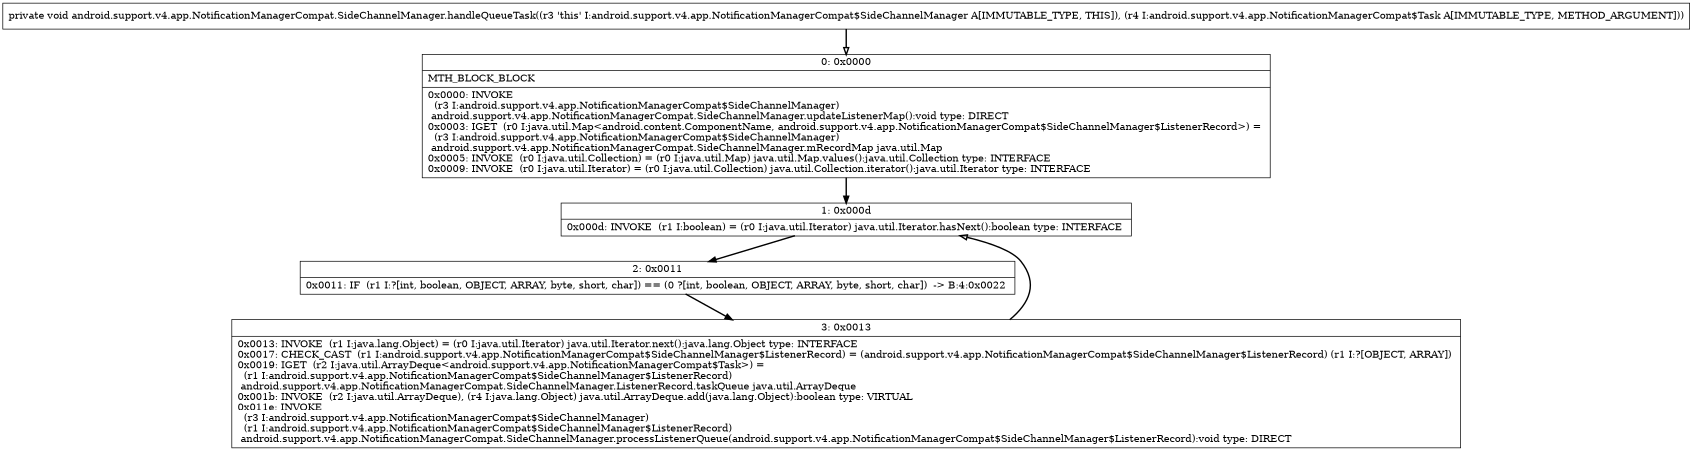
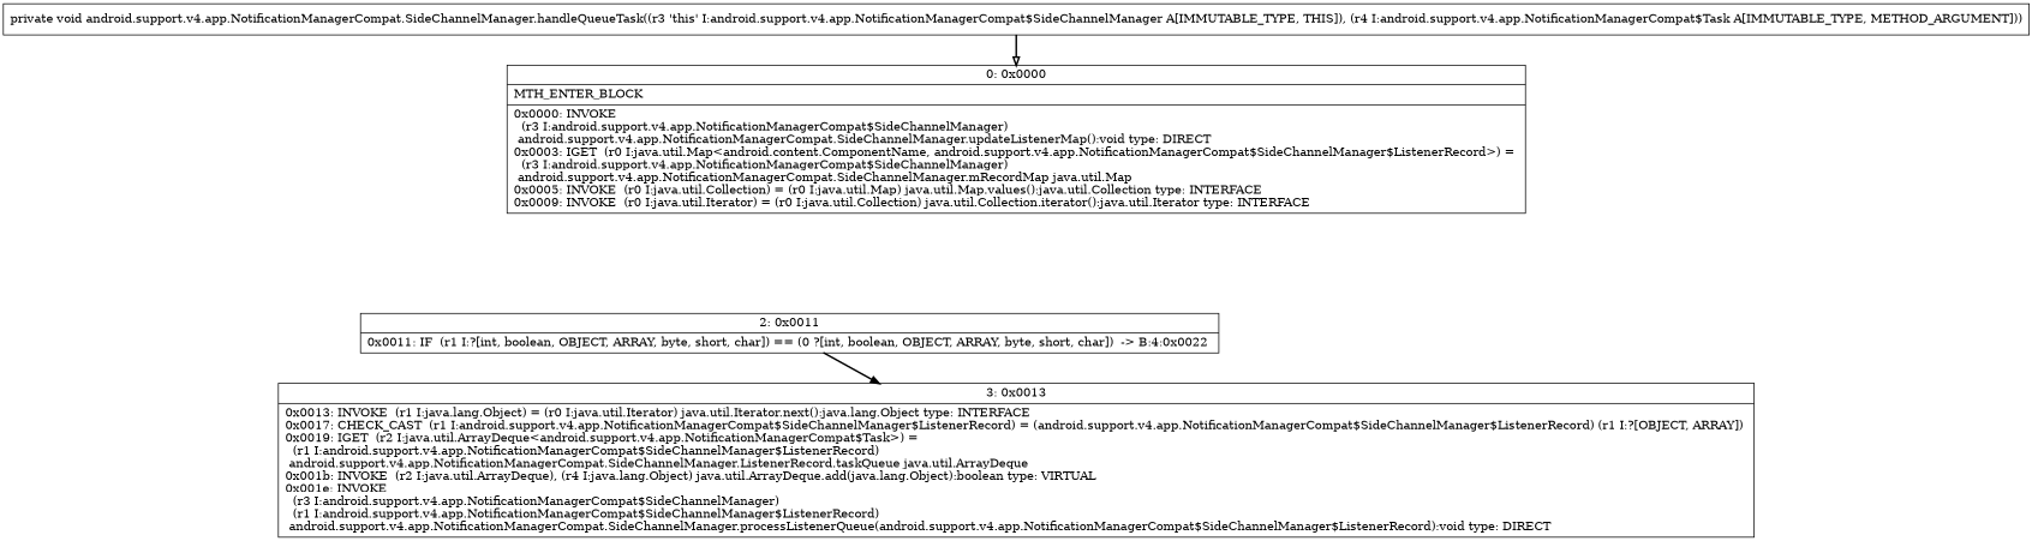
  digraph {
    node [shape=record]
    edge [arrowhead=normal style=bold]
-   n1 [label="{0\:\ 0x0000|MTH_BLOCK_BLOCK\l|0x0000: INVOKE  \l  (r3 I:android.support.v4.app.NotificationManagerCompat$SideChannelManager)\l android.support.v4.app.NotificationManagerCompat.SideChannelManager.updateListenerMap():void type: DIRECT \l0x0003: IGET  (r0 I:java.util.Map\<android.content.ComponentName, android.support.v4.app.NotificationManagerCompat$SideChannelManager$ListenerRecord\>) = \l  (r3 I:android.support.v4.app.NotificationManagerCompat$SideChannelManager)\l android.support.v4.app.NotificationManagerCompat.SideChannelManager.mRecordMap java.util.Map \l0x0005: INVOKE  (r0 I:java.util.Collection) = (r0 I:java.util.Map) java.util.Map.values():java.util.Collection type: INTERFACE \l0x0009: INVOKE  (r0 I:java.util.Iterator) = (r0 I:java.util.Collection) java.util.Collection.iterator():java.util.Iterator type: INTERFACE \l}"]
-   n2 [label="{1\:\ 0x000d|0x000d: INVOKE  (r1 I:boolean) = (r0 I:java.util.Iterator) java.util.Iterator.hasNext():boolean type: INTERFACE \l}"]
+   n1 [label="{0\:\ 0x0000|MTH_ENTER_BLOCK\l|0x0000: INVOKE  \l  (r3 I:android.support.v4.app.NotificationManagerCompat$SideChannelManager)\l android.support.v4.app.NotificationManagerCompat.SideChannelManager.updateListenerMap():void type: DIRECT \l0x0003: IGET  (r0 I:java.util.Map\<android.content.ComponentName, android.support.v4.app.NotificationManagerCompat$SideChannelManager$ListenerRecord\>) = \l  (r3 I:android.support.v4.app.NotificationManagerCompat$SideChannelManager)\l android.support.v4.app.NotificationManagerCompat.SideChannelManager.mRecordMap java.util.Map \l0x0005: INVOKE  (r0 I:java.util.Collection) = (r0 I:java.util.Map) java.util.Map.values():java.util.Collection type: INTERFACE \l0x0009: INVOKE  (r0 I:java.util.Iterator) = (r0 I:java.util.Collection) java.util.Collection.iterator():java.util.Iterator type: INTERFACE \l}"]
    n3 [label="{2\:\ 0x0011|0x0011: IF  (r1 I:?[int, boolean, OBJECT, ARRAY, byte, short, char]) == (0 ?[int, boolean, OBJECT, ARRAY, byte, short, char])  \-\> B:4:0x0022 \l}"]
-   n4 [label="{3\:\ 0x0013|0x0013: INVOKE  (r1 I:java.lang.Object) = (r0 I:java.util.Iterator) java.util.Iterator.next():java.lang.Object type: INTERFACE \l0x0017: CHECK_CAST  (r1 I:android.support.v4.app.NotificationManagerCompat$SideChannelManager$ListenerRecord) = (android.support.v4.app.NotificationManagerCompat$SideChannelManager$ListenerRecord) (r1 I:?[OBJECT, ARRAY]) \l0x0019: IGET  (r2 I:java.util.ArrayDeque\<android.support.v4.app.NotificationManagerCompat$Task\>) = \l  (r1 I:android.support.v4.app.NotificationManagerCompat$SideChannelManager$ListenerRecord)\l android.support.v4.app.NotificationManagerCompat.SideChannelManager.ListenerRecord.taskQueue java.util.ArrayDeque \l0x001b: INVOKE  (r2 I:java.util.ArrayDeque), (r4 I:java.lang.Object) java.util.ArrayDeque.add(java.lang.Object):boolean type: VIRTUAL \l0x011e: INVOKE  \l  (r3 I:android.support.v4.app.NotificationManagerCompat$SideChannelManager)\l  (r1 I:android.support.v4.app.NotificationManagerCompat$SideChannelManager$ListenerRecord)\l android.support.v4.app.NotificationManagerCompat.SideChannelManager.processListenerQueue(android.support.v4.app.NotificationManagerCompat$SideChannelManager$ListenerRecord):void type: DIRECT \l}"]
+   n4 [label="{3\:\ 0x0013|0x0013: INVOKE  (r1 I:java.lang.Object) = (r0 I:java.util.Iterator) java.util.Iterator.next():java.lang.Object type: INTERFACE \l0x0017: CHECK_CAST  (r1 I:android.support.v4.app.NotificationManagerCompat$SideChannelManager$ListenerRecord) = (android.support.v4.app.NotificationManagerCompat$SideChannelManager$ListenerRecord) (r1 I:?[OBJECT, ARRAY]) \l0x0019: IGET  (r2 I:java.util.ArrayDeque\<android.support.v4.app.NotificationManagerCompat$Task\>) = \l  (r1 I:android.support.v4.app.NotificationManagerCompat$SideChannelManager$ListenerRecord)\l android.support.v4.app.NotificationManagerCompat.SideChannelManager.ListenerRecord.taskQueue java.util.ArrayDeque \l0x001b: INVOKE  (r2 I:java.util.ArrayDeque), (r4 I:java.lang.Object) java.util.ArrayDeque.add(java.lang.Object):boolean type: VIRTUAL \l0x001e: INVOKE  \l  (r3 I:android.support.v4.app.NotificationManagerCompat$SideChannelManager)\l  (r1 I:android.support.v4.app.NotificationManagerCompat$SideChannelManager$ListenerRecord)\l android.support.v4.app.NotificationManagerCompat.SideChannelManager.processListenerQueue(android.support.v4.app.NotificationManagerCompat$SideChannelManager$ListenerRecord):void type: DIRECT \l}"]
    n5 [label="{private void android.support.v4.app.NotificationManagerCompat.SideChannelManager.handleQueueTask((r3 'this' I:android.support.v4.app.NotificationManagerCompat$SideChannelManager A[IMMUTABLE_TYPE, THIS]), (r4 I:android.support.v4.app.NotificationManagerCompat$Task A[IMMUTABLE_TYPE, METHOD_ARGUMENT])) }"]
-   n1 -> n2
-   n2 -> n3
    n3 -> n4
-   n4 -> n2 [arrowhead=onormal]
    n5 -> n1 [arrowhead=onormal]
  }
